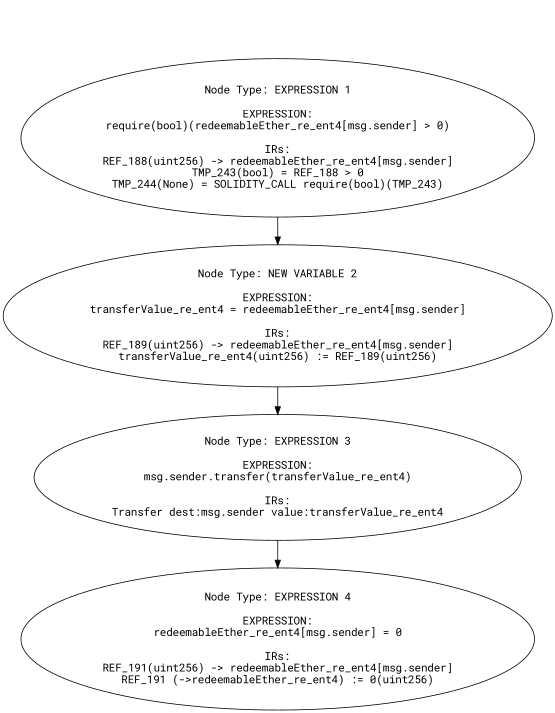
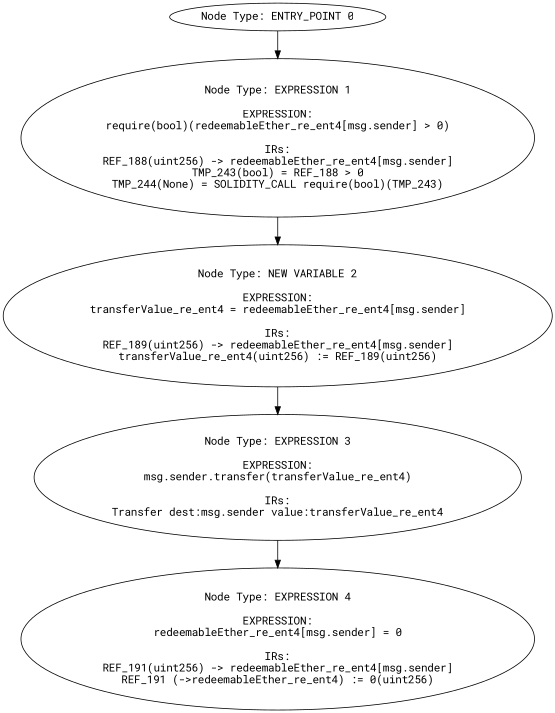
  digraph {
    fontname="Roboto Mono"
    node [fontname="Roboto Mono"]
    edge [fontname="Roboto Mono"]
+   n1 [label="Node Type: ENTRY_POINT 0\n"]
    n2 [label="Node Type: EXPRESSION 1\n\nEXPRESSION:\nrequire(bool)(redeemableEther_re_ent4[msg.sender] > 0)\n\nIRs:\nREF_188(uint256) -> redeemableEther_re_ent4[msg.sender]\nTMP_243(bool) = REF_188 > 0\nTMP_244(None) = SOLIDITY_CALL require(bool)(TMP_243)"]
    n3 [label="Node Type: NEW VARIABLE 2\n\nEXPRESSION:\ntransferValue_re_ent4 = redeemableEther_re_ent4[msg.sender]\n\nIRs:\nREF_189(uint256) -> redeemableEther_re_ent4[msg.sender]\ntransferValue_re_ent4(uint256) := REF_189(uint256)"]
    n4 [label="Node Type: EXPRESSION 3\n\nEXPRESSION:\nmsg.sender.transfer(transferValue_re_ent4)\n\nIRs:\nTransfer dest:msg.sender value:transferValue_re_ent4"]
    n5 [label="Node Type: EXPRESSION 4\n\nEXPRESSION:\nredeemableEther_re_ent4[msg.sender] = 0\n\nIRs:\nREF_191(uint256) -> redeemableEther_re_ent4[msg.sender]\nREF_191 (->redeemableEther_re_ent4) := 0(uint256)"]
+   n1 -> n2
    n2 -> n3
    n3 -> n4
    n4 -> n5
  }
